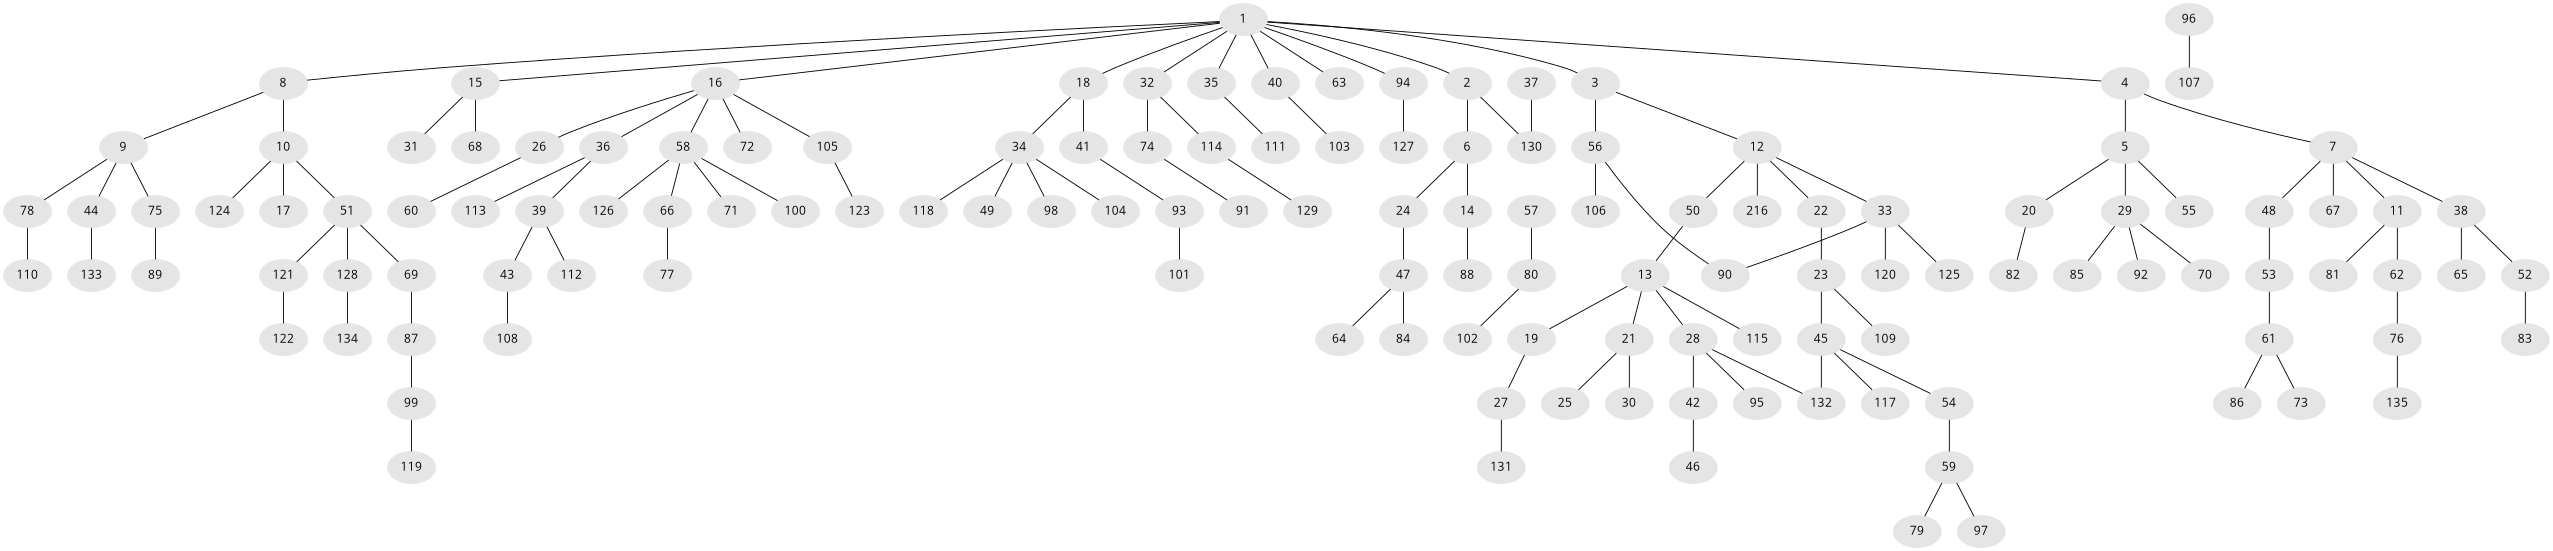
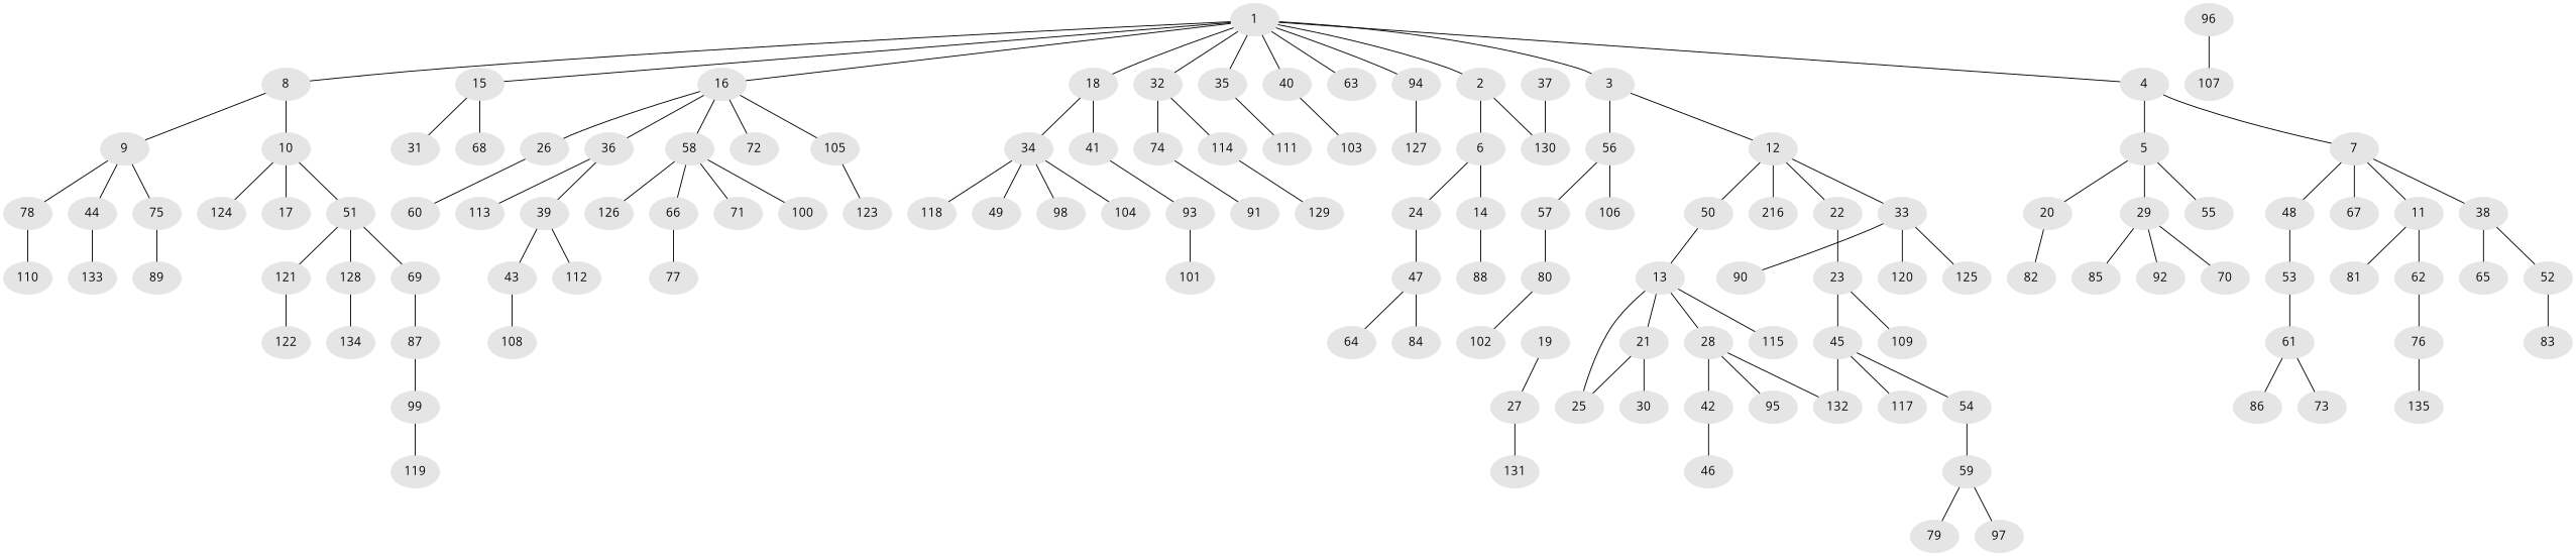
  graph {
    fontname="Open Sans"
    node [color=gray90 fontname="Open Sans" style=filled]
    edge [fontname="Open Sans"]
    1
    2
    3
    4
    8
    15
    16
    18
    32
    35
    40
    63
    94
    6
    130
    12
    56
    5
    7
    9
    10
    31
    68
    26
    36
    58
    72
    105
    34
    41
    74
    114
    111
    103
    127
    14
    24
    37
    22
    33
    50
    n42 [label=216]
    57
    106
    20
    29
    55
    11
    38
    48
    67
    82
    70
    85
    92
    88
    47
    62
    81
    52
    65
    53
    44
    75
    78
    17
    51
    124
    133
    89
    110
    69
    121
    128
    76
    13
    19
    21
    28
    115
    23
    90
    120
    125
    27
    25
    30
    42
    95
    132
    60
    39
    113
    66
    71
    100
    126
    123
    49
    98
    104
    118
    93
    131
    45
    109
    54
    117
    64
    84
    46
    91
    129
    43
    112
    83
    108
    101
    59
    96
    107
    61
    87
    122
    134
    73
    86
    79
    97
    80
    102
    77
    135
    99
    119
    1 -- 2
    1 -- 3
    1 -- 4
    1 -- 8
    1 -- 15
    1 -- 16
    1 -- 18
    1 -- 32
    1 -- 35
    1 -- 40
    1 -- 63
    1 -- 94
    2 -- 6
    2 -- 130
    3 -- 12
    3 -- 56
    4 -- 5
    4 -- 7
    8 -- 9
    8 -- 10
    15 -- 31
    15 -- 68
    16 -- 26
    16 -- 36
    16 -- 58
    16 -- 72
    16 -- 105
    18 -- 34
    18 -- 41
    32 -- 74
    32 -- 114
    35 -- 111
    40 -- 103
    94 -- 127
    6 -- 14
    6 -- 24
    12 -- 22
    12 -- 33
    12 -- 50
    12 -- n42
-   56 -- 90
+   56 -- 57
    56 -- 106
    5 -- 20
    5 -- 29
    5 -- 55
    7 -- 11
    7 -- 38
    7 -- 48
    7 -- 67
    9 -- 44
    9 -- 75
    9 -- 78
    10 -- 17
    10 -- 51
    10 -- 124
    26 -- 60
    36 -- 39
    36 -- 113
    58 -- 66
    58 -- 71
    58 -- 100
    58 -- 126
    105 -- 123
    34 -- 49
    34 -- 98
    34 -- 104
    34 -- 118
    41 -- 93
    74 -- 91
    114 -- 129
    14 -- 88
    24 -- 47
    37 -- 130
    22 -- 23
    33 -- 90
    33 -- 120
    33 -- 125
    50 -- 13
    57 -- 80
    20 -- 82
    29 -- 70
    29 -- 85
    29 -- 92
    11 -- 62
    11 -- 81
    38 -- 52
    38 -- 65
    48 -- 53
    47 -- 64
    47 -- 84
    62 -- 76
    52 -- 83
    53 -- 61
    44 -- 133
    75 -- 89
    78 -- 110
    51 -- 69
    51 -- 121
    51 -- 128
    69 -- 87
    121 -- 122
    128 -- 134
    76 -- 135
-   13 -- 19
+   13 -- 25
    13 -- 21
    13 -- 28
    13 -- 115
    19 -- 27
    21 -- 25
    21 -- 30
    28 -- 42
    28 -- 95
    28 -- 132
    23 -- 45
    23 -- 109
    27 -- 131
    42 -- 46
    39 -- 43
    39 -- 112
    66 -- 77
    93 -- 101
    45 -- 132
    45 -- 54
    45 -- 117
    54 -- 59
    43 -- 108
    59 -- 79
    59 -- 97
    96 -- 107
    61 -- 73
    61 -- 86
    87 -- 99
    80 -- 102
    99 -- 119
  }
